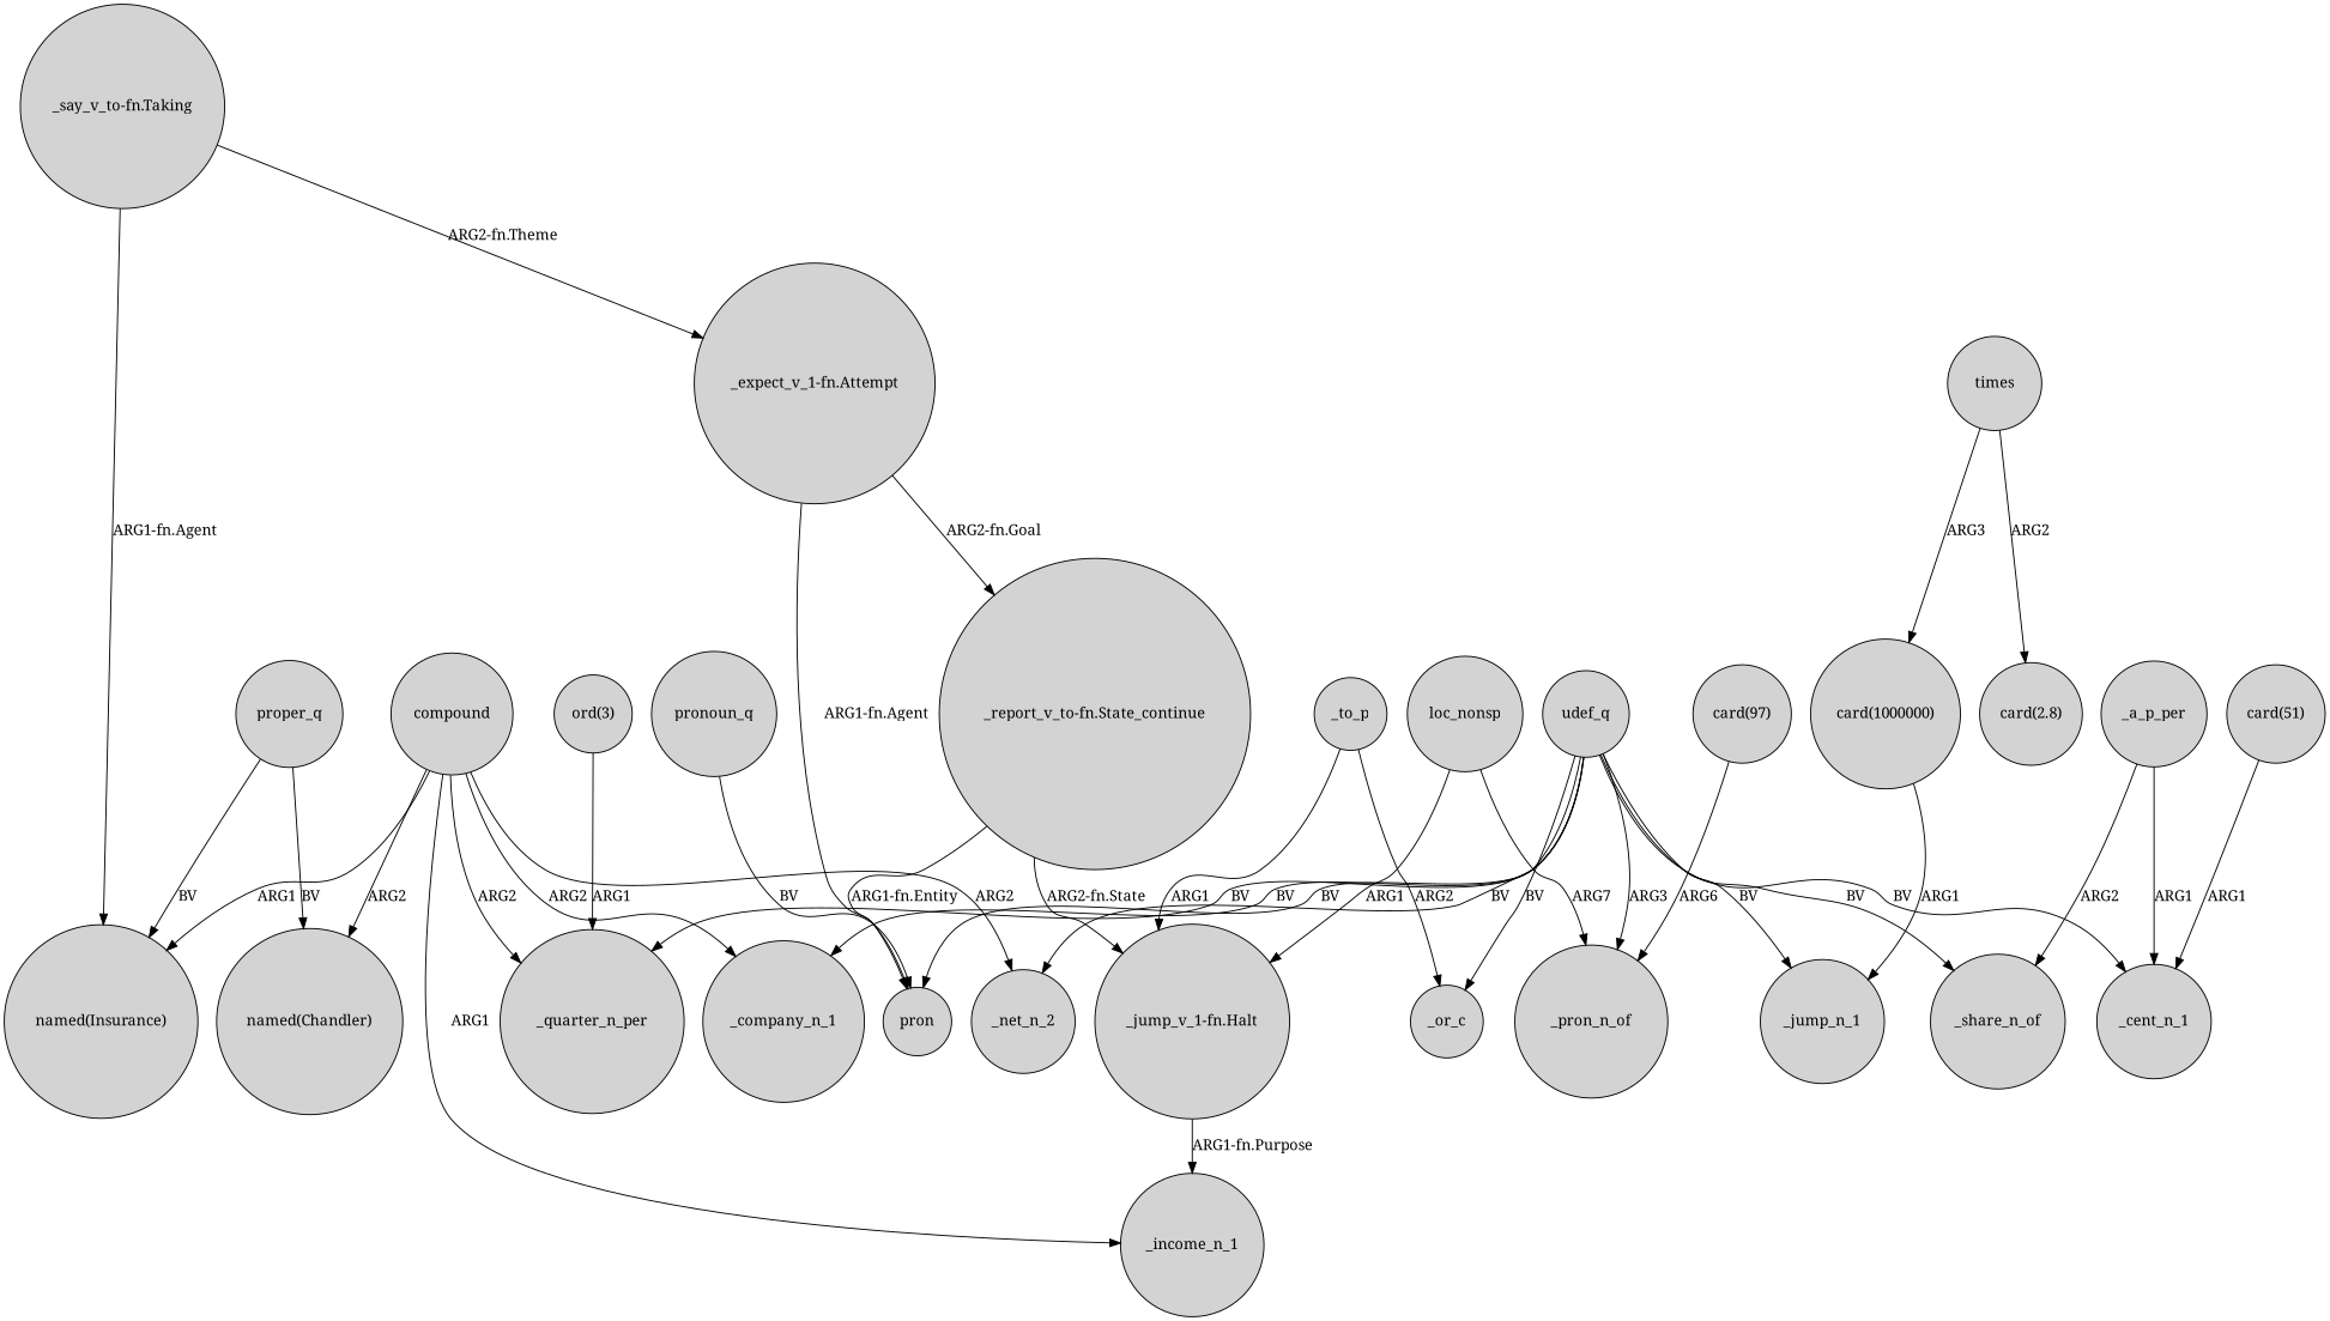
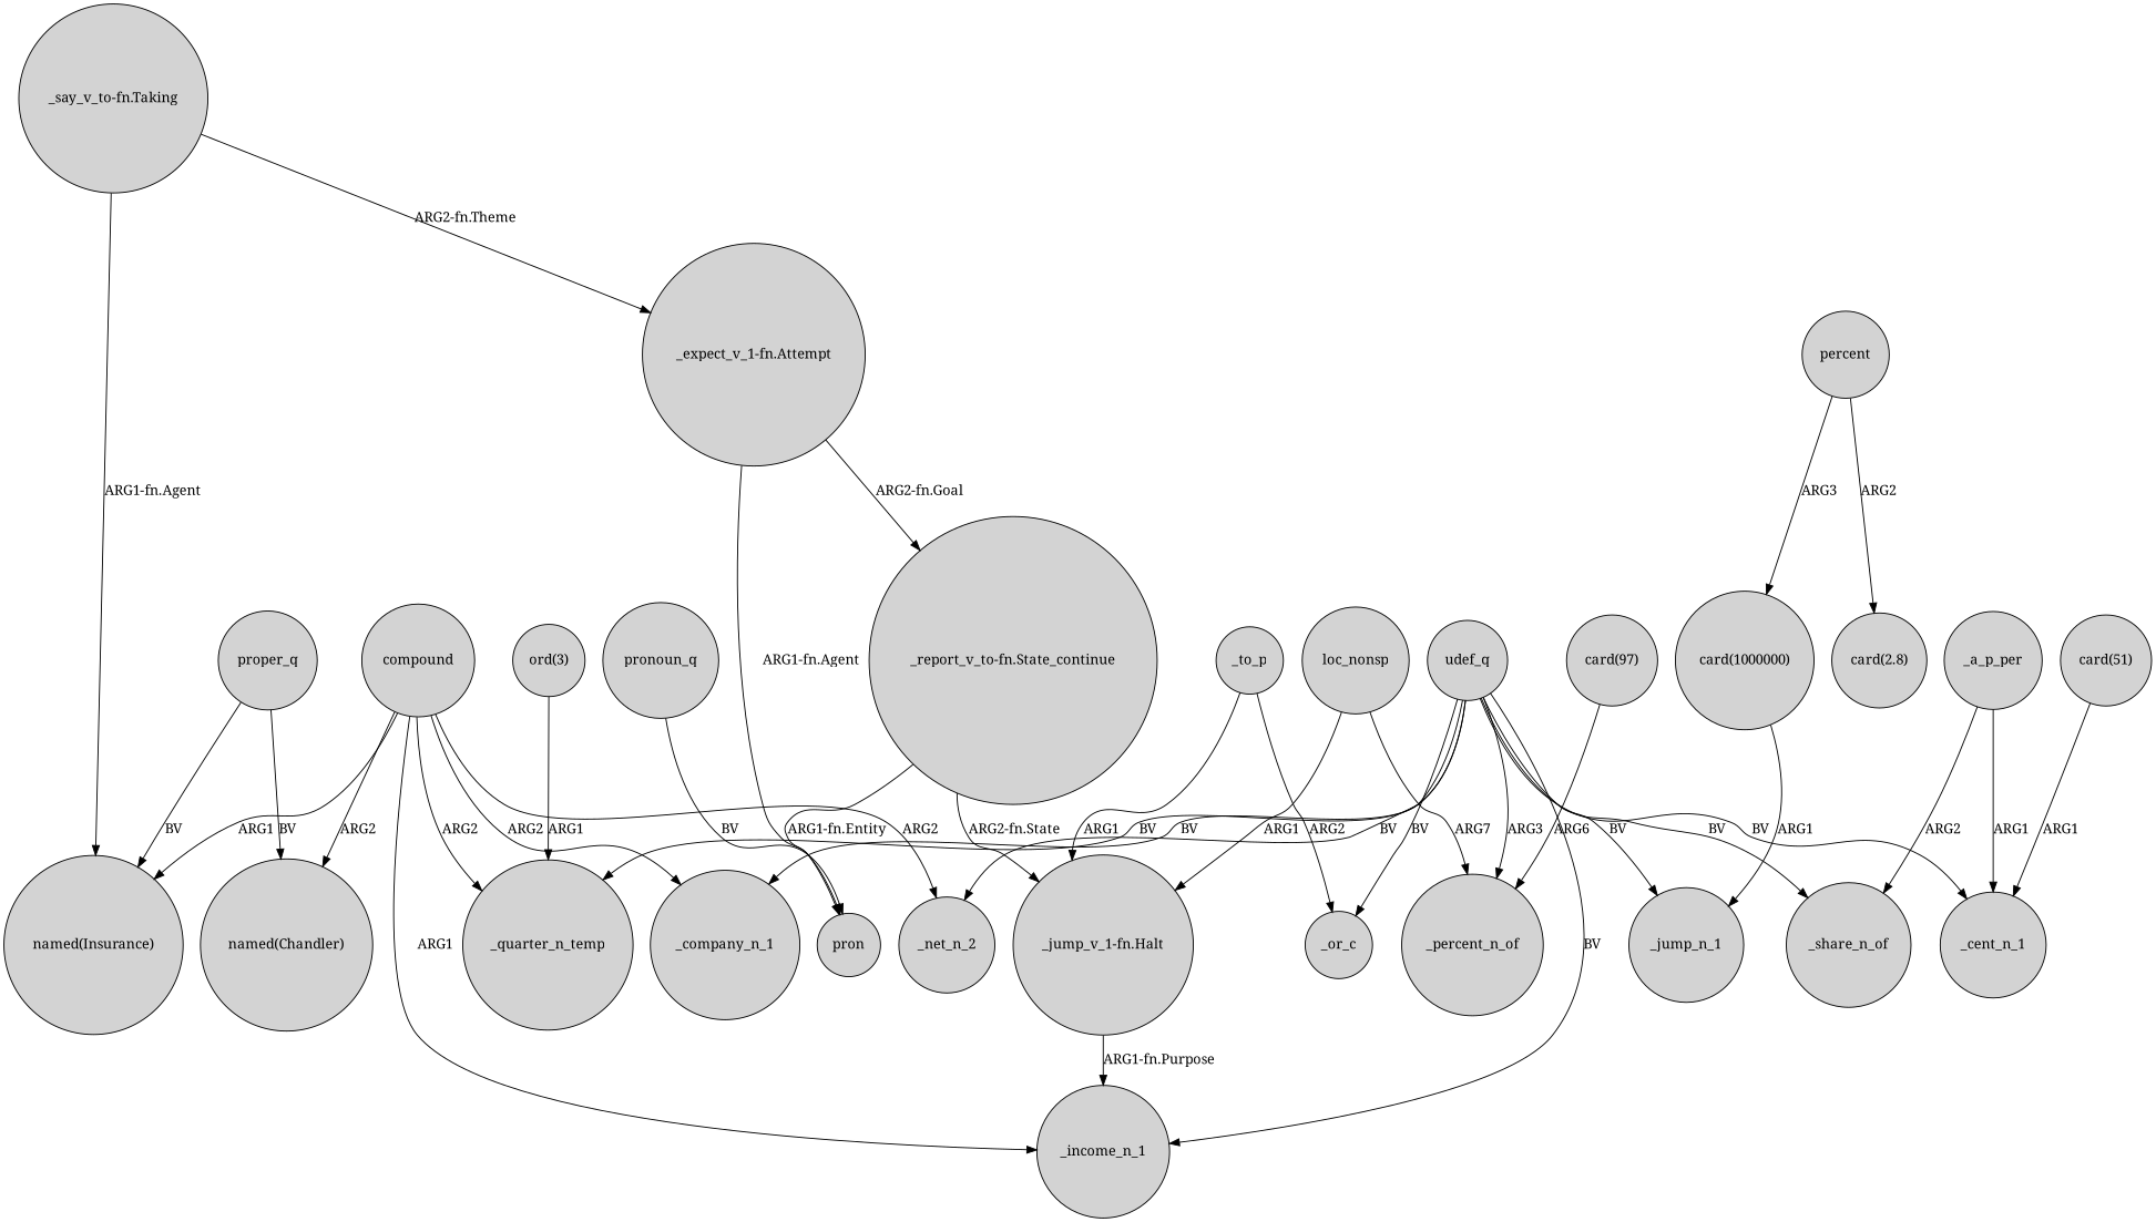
  digraph {
    fontname="Noto Serif"
    node [fontname="Noto Serif" shape=circle style=filled]
    edge [fontname="Noto Serif"]
    "_say_v_to-fn.Taking"
    "named(Insurance)"
    "_expect_v_1-fn.Attempt"
    pron
    "_report_v_to-fn.State_continue"
    _to_p
    _or_c
    "_jump_v_1-fn.Halt"
    _income_n_1
    compound
    n11 [label=_net_n_2]
-   _quarter_n_temp [label=_quarter_n_per]
+   _quarter_n_temp
    _company_n_1
    "named(Chandler)"
    "ord(3)"
-   times
+   times [label=percent]
    "card(2.8)"
    "card(1000000)"
    n19 [label=_jump_n_1]
    proper_q
    _a_p_per
    _cent_n_1
    _share_n_of
    udef_q
-   _percent_n_of [label=_pron_n_of]
+   _percent_n_of
    "card(51)"
    loc_nonsp
    "card(97)"
    pronoun_q
    "_say_v_to-fn.Taking" -> "named(Insurance)" [label="ARG1-fn.Agent"]
    "_say_v_to-fn.Taking" -> "_expect_v_1-fn.Attempt" [label="ARG2-fn.Theme"]
    "_expect_v_1-fn.Attempt" -> pron [label="ARG1-fn.Agent"]
    "_expect_v_1-fn.Attempt" -> "_report_v_to-fn.State_continue" [label="ARG2-fn.Goal"]
    "_report_v_to-fn.State_continue" -> pron [label="ARG1-fn.Entity"]
    "_report_v_to-fn.State_continue" -> "_jump_v_1-fn.Halt" [label="ARG2-fn.State"]
    _to_p -> _or_c [label=ARG2]
    _to_p -> "_jump_v_1-fn.Halt" [label=ARG1]
    "_jump_v_1-fn.Halt" -> _income_n_1 [label="ARG1-fn.Purpose"]
    compound -> "named(Insurance)" [label=ARG1]
    compound -> _income_n_1 [label=ARG1]
    compound -> n11 [label=ARG2]
    compound -> _quarter_n_temp [label=ARG2]
    compound -> _company_n_1 [label=ARG2]
    compound -> "named(Chandler)" [label=ARG2]
    "ord(3)" -> _quarter_n_temp [label=ARG1]
    times -> "card(2.8)" [label=ARG2]
    times -> "card(1000000)" [label=ARG3]
    "card(1000000)" -> n19 [label=ARG1]
    proper_q -> "named(Insurance)" [label=BV]
    proper_q -> "named(Chandler)" [label=BV]
    _a_p_per -> _cent_n_1 [label=ARG1]
    _a_p_per -> _share_n_of [label=ARG2]
    udef_q -> _or_c [label=BV]
-   udef_q -> pron [label=BV]
+   udef_q -> _income_n_1 [label=BV]
    udef_q -> n11 [label=BV]
    udef_q -> _quarter_n_temp [label=BV]
    udef_q -> _company_n_1 [label=BV]
    udef_q -> n19 [label=BV]
    udef_q -> _cent_n_1 [label=BV]
    udef_q -> _share_n_of [label=BV]
    udef_q -> _percent_n_of [label=ARG3]
    "card(51)" -> _cent_n_1 [label=ARG1]
    loc_nonsp -> "_jump_v_1-fn.Halt" [label=ARG1]
    loc_nonsp -> _percent_n_of [label=ARG7]
    "card(97)" -> _percent_n_of [label=ARG6]
    pronoun_q -> pron [label=BV]
  }
